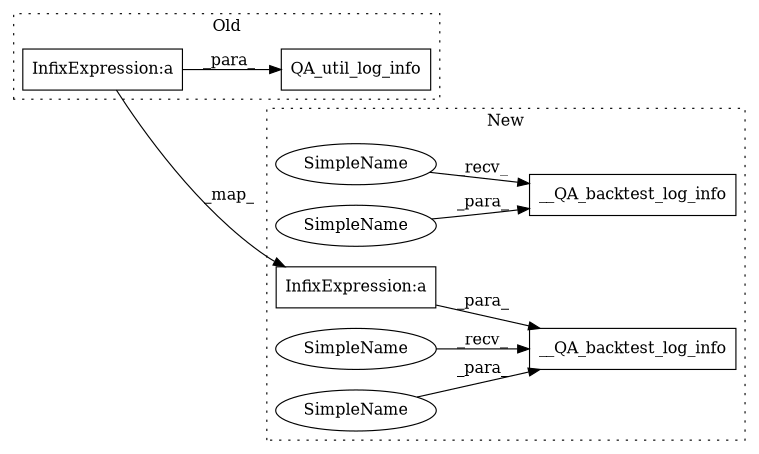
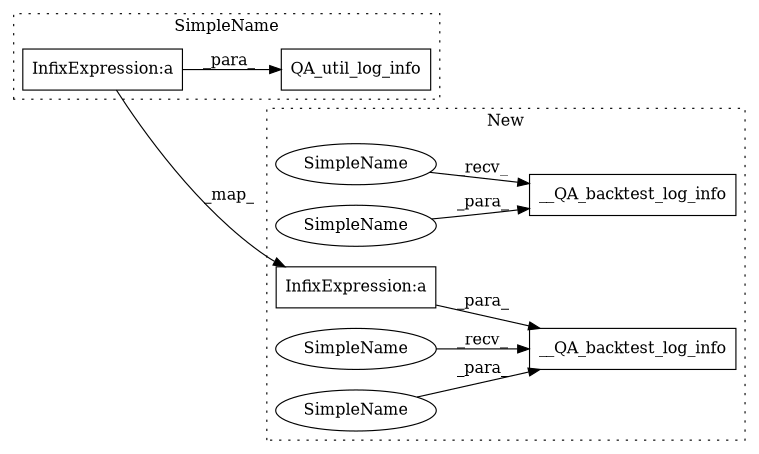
  digraph {
    rankdir=LR
    node [a=42 l=14 shape=box]
    n1 [a=32 l="17,1" label=QA_util_log_info s="27033,27093"]
    n2 [a=27 l=3 label="InfixExpression:a" s=27073]
    n3 [a=32 l="23,1" label=__QA_backtest_log_info s="27662,27743"]
    n4 [a=27 l=3 label="InfixExpression:a" s=27723]
    n5 [a=32 l="23,1" label=__QA_backtest_log_info s="27544,27634"]
    n6 [label=SimpleName s=27567 shape=ellipse]
    n7 [label=SimpleName s=27685 shape=ellipse]
    n8 [label=SimpleName s=27529 shape=ellipse]
    n9 [label=SimpleName s=27647 shape=ellipse]
    subgraph cluster_1 {
-     label=Old
+     label=SimpleName
      style=dotted
      n1
      n2
    }
    subgraph cluster_2 {
      label=New
      style=dotted
      n3
      n4
      n5
      n6
      n7
      n8
      n9
    }
    n2 -> n1 [label=_para_]
    n2 -> n4 [label=_map_]
    n4 -> n3 [label=_para_]
    n6 -> n5 [label=_para_]
    n7 -> n3 [label=_para_]
    n8 -> n5 [label=_recv_]
    n9 -> n3 [label=_recv_]
  }
